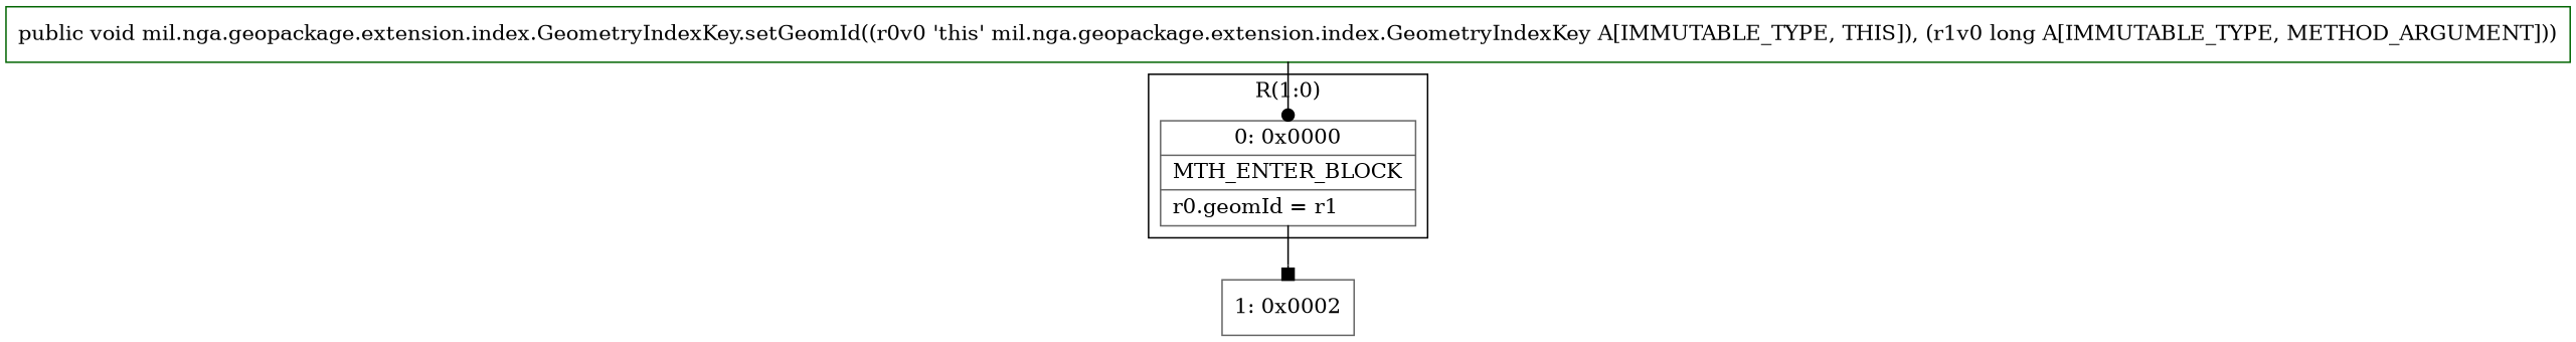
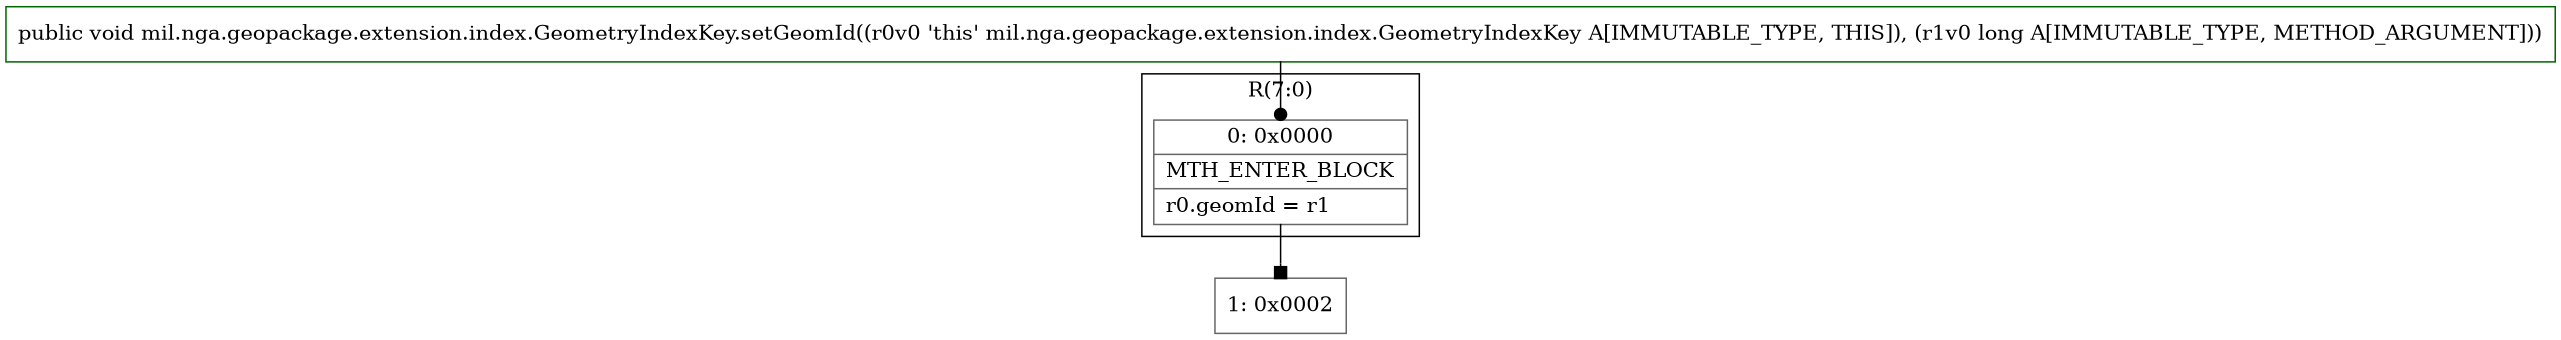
  digraph {
    node [color=gray40 shape=record]
    n1 [label="{0\:\ 0x0000|MTH_ENTER_BLOCK\l|r0.geomId = r1\l}"]
    n2 [label="{1\:\ 0x0002}"]
    n3 [label="{public void mil.nga.geopackage.extension.index.GeometryIndexKey.setGeomId((r0v0 'this' mil.nga.geopackage.extension.index.GeometryIndexKey A[IMMUTABLE_TYPE, THIS]), (r1v0 long A[IMMUTABLE_TYPE, METHOD_ARGUMENT])) }" color=darkgreen]
    subgraph cluster_1 {
-     label="R(1:0)"
+     label="R(7:0)"
      n1
    }
    n1 -> n2 [arrowhead=box]
    n3 -> n1 [arrowhead=dot]
  }
